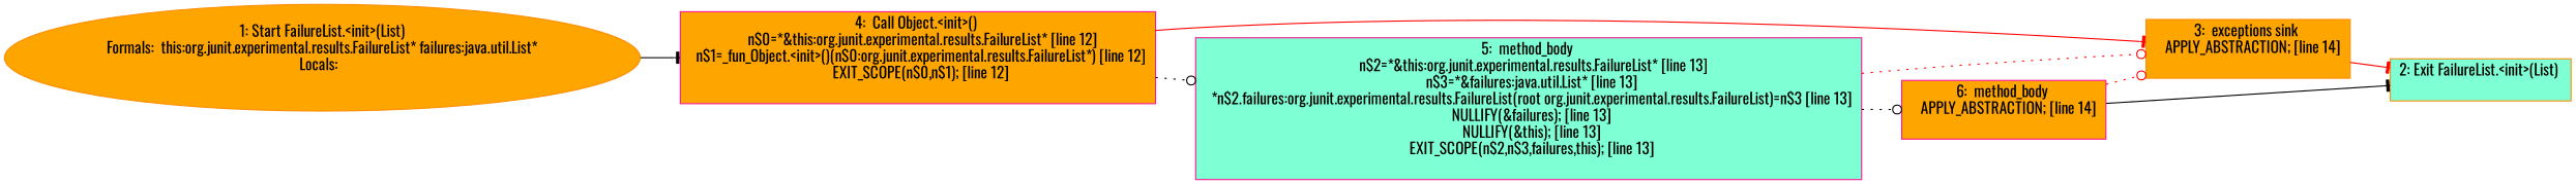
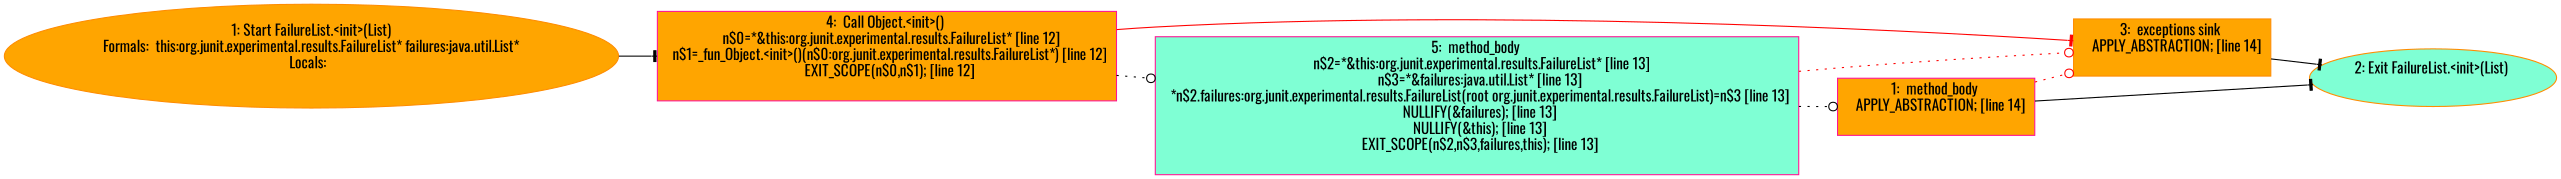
  digraph {
    fontname=Oswald
    rankdir=LR
    node [color=darkorange fillcolor=orange fontname=Oswald style=filled shape=box]
    edge [arrowhead=tee fontname=Oswald style=solid]
    n1 [label="1: Start FailureList.<init>(List)\nFormals:  this:org.junit.experimental.results.FailureList* failures:java.util.List*\nLocals:  \n  " shape=""]
    n2 [color=deeppink label="4:  Call Object.<init>() \n   n$0=*&this:org.junit.experimental.results.FailureList* [line 12]\n  n$1=_fun_Object.<init>()(n$0:org.junit.experimental.results.FailureList*) [line 12]\n  EXIT_SCOPE(n$0,n$1); [line 12]\n "]
    n3 [label="3:  exceptions sink \n   APPLY_ABSTRACTION; [line 14]\n "]
    n4 [color=deeppink fillcolor=aquamarine label="5:  method_body \n   n$2=*&this:org.junit.experimental.results.FailureList* [line 13]\n  n$3=*&failures:java.util.List* [line 13]\n  *n$2.failures:org.junit.experimental.results.FailureList(root org.junit.experimental.results.FailureList)=n$3 [line 13]\n  NULLIFY(&failures); [line 13]\n  NULLIFY(&this); [line 13]\n  EXIT_SCOPE(n$2,n$3,failures,this); [line 13]\n "]
-   n5 [fillcolor=aquamarine label="2: Exit FailureList.<init>(List) \n  "]
-   n6 [color=deeppink label="6:  method_body \n   APPLY_ABSTRACTION; [line 14]\n "]
+   n5 [fillcolor=aquamarine label="2: Exit FailureList.<init>(List) \n  " shape=""]
+   n6 [color=deeppink label="1:  method_body \n   APPLY_ABSTRACTION; [line 14]\n "]
    n1 -> n2
    n2 -> n3 [color=red]
    n2 -> n4 [arrowhead=odot style=dotted]
-   n3 -> n5 [color=red]
+   n3 -> n5
    n4 -> n3 [arrowhead=odot color=red style=dotted]
    n4 -> n6 [arrowhead=odot style=dotted]
    n6 -> n3 [arrowhead=odot color=red style=dotted]
    n6 -> n5
  }
